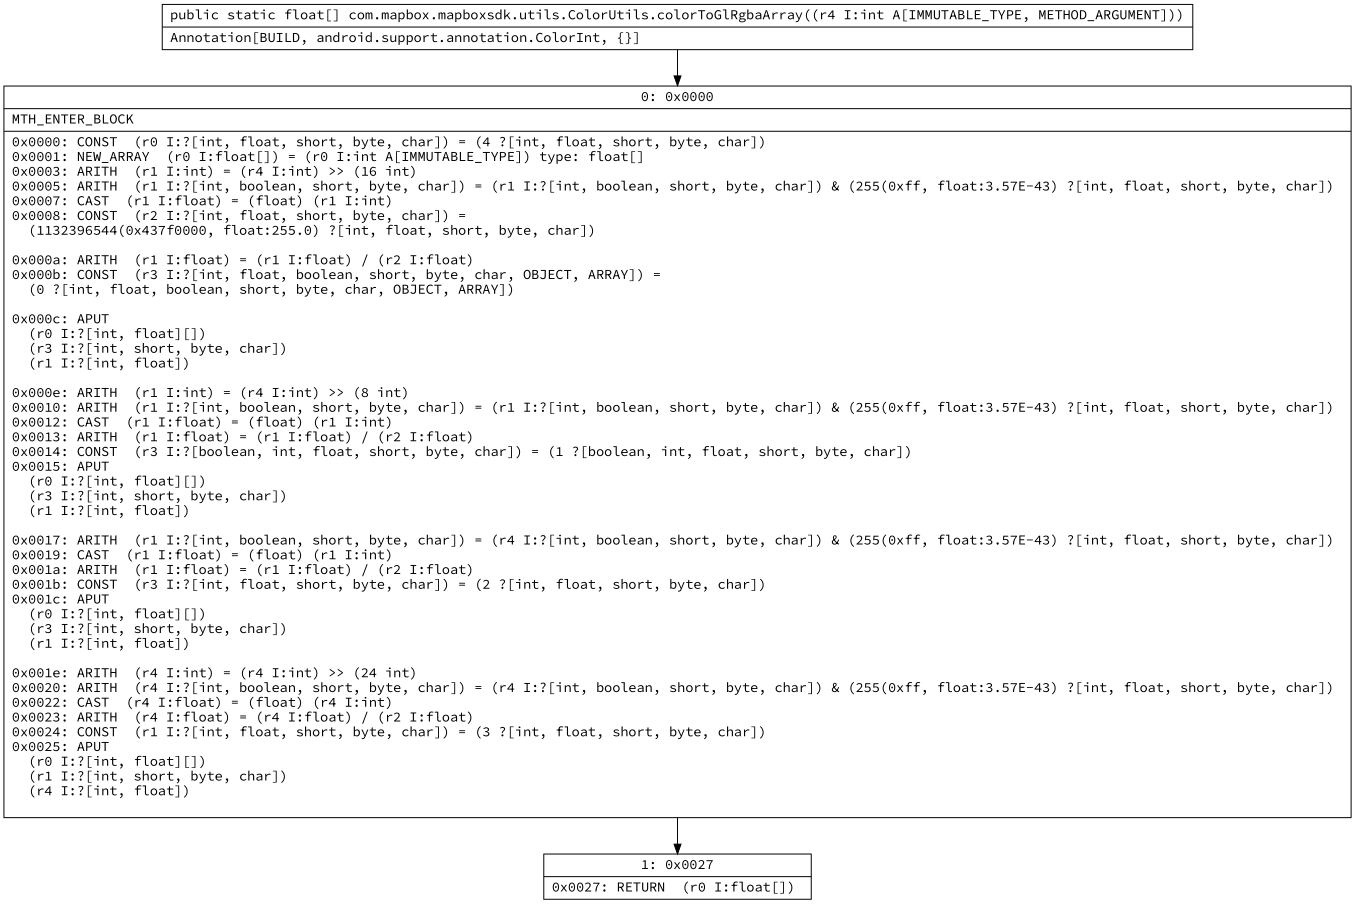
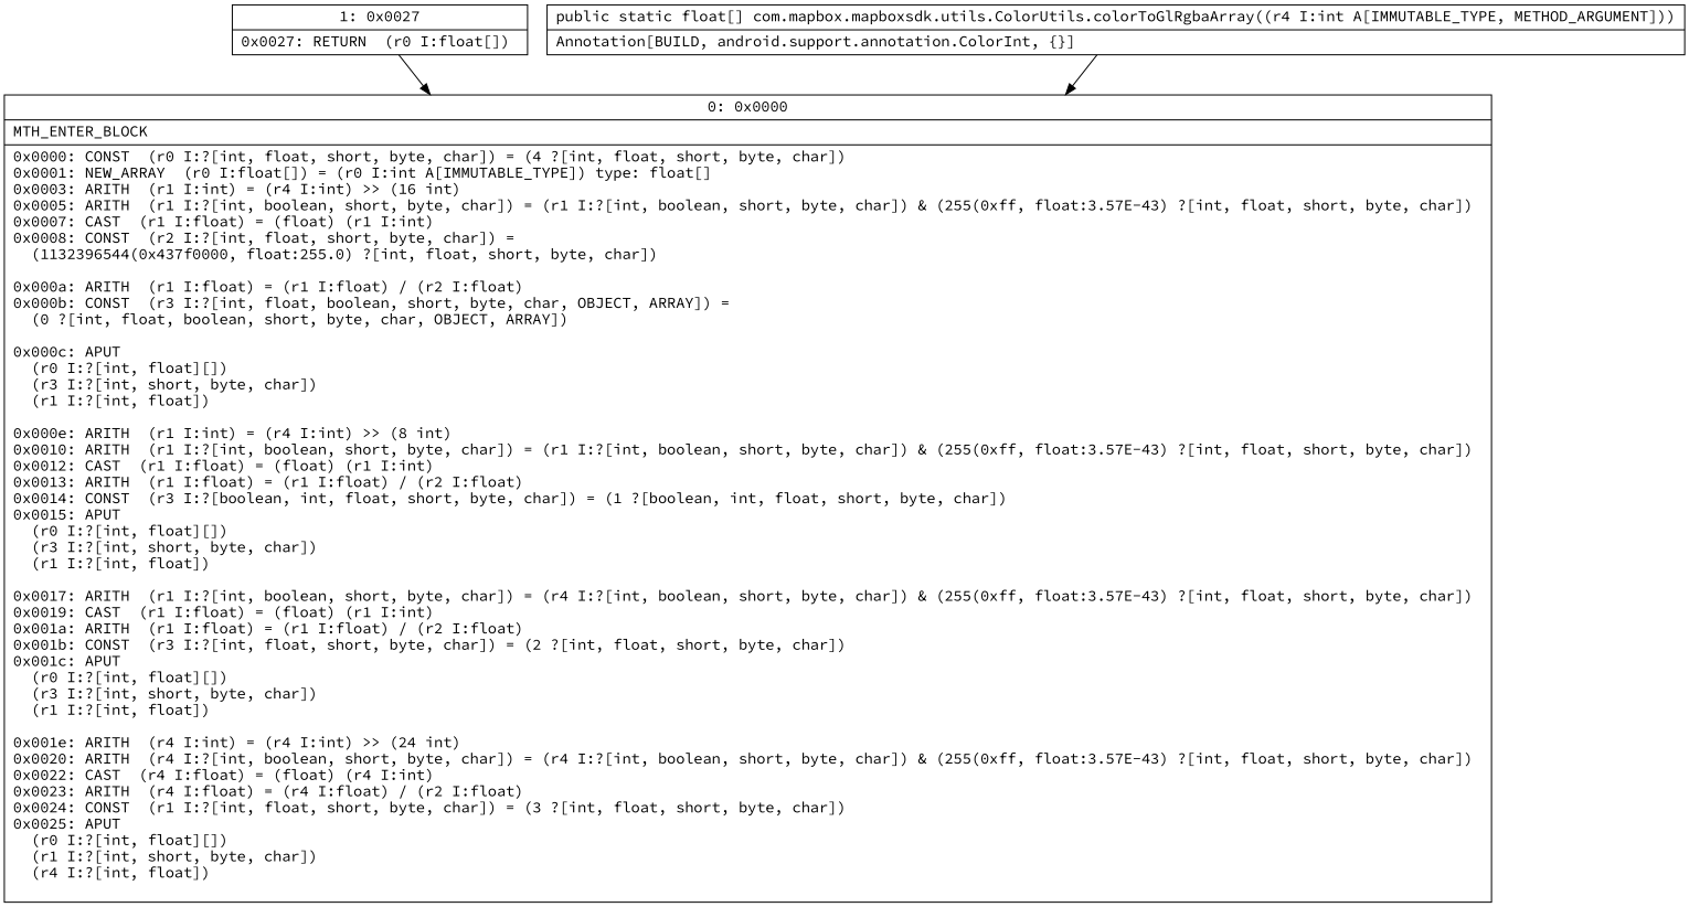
  digraph {
    fontname="Source Code Pro"
    node [shape=record fontname="Source Code Pro"]
    edge [fontname="Source Code Pro"]
    n1 [label="{0\:\ 0x0000|MTH_ENTER_BLOCK\l|0x0000: CONST  (r0 I:?[int, float, short, byte, char]) = (4 ?[int, float, short, byte, char]) \l0x0001: NEW_ARRAY  (r0 I:float[]) = (r0 I:int A[IMMUTABLE_TYPE]) type: float[] \l0x0003: ARITH  (r1 I:int) = (r4 I:int) \>\> (16 int) \l0x0005: ARITH  (r1 I:?[int, boolean, short, byte, char]) = (r1 I:?[int, boolean, short, byte, char]) & (255(0xff, float:3.57E\-43) ?[int, float, short, byte, char]) \l0x0007: CAST  (r1 I:float) = (float) (r1 I:int) \l0x0008: CONST  (r2 I:?[int, float, short, byte, char]) = \l  (1132396544(0x437f0000, float:255.0) ?[int, float, short, byte, char])\l \l0x000a: ARITH  (r1 I:float) = (r1 I:float) \/ (r2 I:float) \l0x000b: CONST  (r3 I:?[int, float, boolean, short, byte, char, OBJECT, ARRAY]) = \l  (0 ?[int, float, boolean, short, byte, char, OBJECT, ARRAY])\l \l0x000c: APUT  \l  (r0 I:?[int, float][])\l  (r3 I:?[int, short, byte, char])\l  (r1 I:?[int, float])\l \l0x000e: ARITH  (r1 I:int) = (r4 I:int) \>\> (8 int) \l0x0010: ARITH  (r1 I:?[int, boolean, short, byte, char]) = (r1 I:?[int, boolean, short, byte, char]) & (255(0xff, float:3.57E\-43) ?[int, float, short, byte, char]) \l0x0012: CAST  (r1 I:float) = (float) (r1 I:int) \l0x0013: ARITH  (r1 I:float) = (r1 I:float) \/ (r2 I:float) \l0x0014: CONST  (r3 I:?[boolean, int, float, short, byte, char]) = (1 ?[boolean, int, float, short, byte, char]) \l0x0015: APUT  \l  (r0 I:?[int, float][])\l  (r3 I:?[int, short, byte, char])\l  (r1 I:?[int, float])\l \l0x0017: ARITH  (r1 I:?[int, boolean, short, byte, char]) = (r4 I:?[int, boolean, short, byte, char]) & (255(0xff, float:3.57E\-43) ?[int, float, short, byte, char]) \l0x0019: CAST  (r1 I:float) = (float) (r1 I:int) \l0x001a: ARITH  (r1 I:float) = (r1 I:float) \/ (r2 I:float) \l0x001b: CONST  (r3 I:?[int, float, short, byte, char]) = (2 ?[int, float, short, byte, char]) \l0x001c: APUT  \l  (r0 I:?[int, float][])\l  (r3 I:?[int, short, byte, char])\l  (r1 I:?[int, float])\l \l0x001e: ARITH  (r4 I:int) = (r4 I:int) \>\> (24 int) \l0x0020: ARITH  (r4 I:?[int, boolean, short, byte, char]) = (r4 I:?[int, boolean, short, byte, char]) & (255(0xff, float:3.57E\-43) ?[int, float, short, byte, char]) \l0x0022: CAST  (r4 I:float) = (float) (r4 I:int) \l0x0023: ARITH  (r4 I:float) = (r4 I:float) \/ (r2 I:float) \l0x0024: CONST  (r1 I:?[int, float, short, byte, char]) = (3 ?[int, float, short, byte, char]) \l0x0025: APUT  \l  (r0 I:?[int, float][])\l  (r1 I:?[int, short, byte, char])\l  (r4 I:?[int, float])\l \l}"]
    n2 [label="{1\:\ 0x0027|0x0027: RETURN  (r0 I:float[]) \l}"]
    n3 [label="{public static float[] com.mapbox.mapboxsdk.utils.ColorUtils.colorToGlRgbaArray((r4 I:int A[IMMUTABLE_TYPE, METHOD_ARGUMENT]))  | Annotation[BUILD, android.support.annotation.ColorInt, \{\}]\l}"]
-   n1 -> n2
+   n2 -> n1
    n3 -> n1
  }
